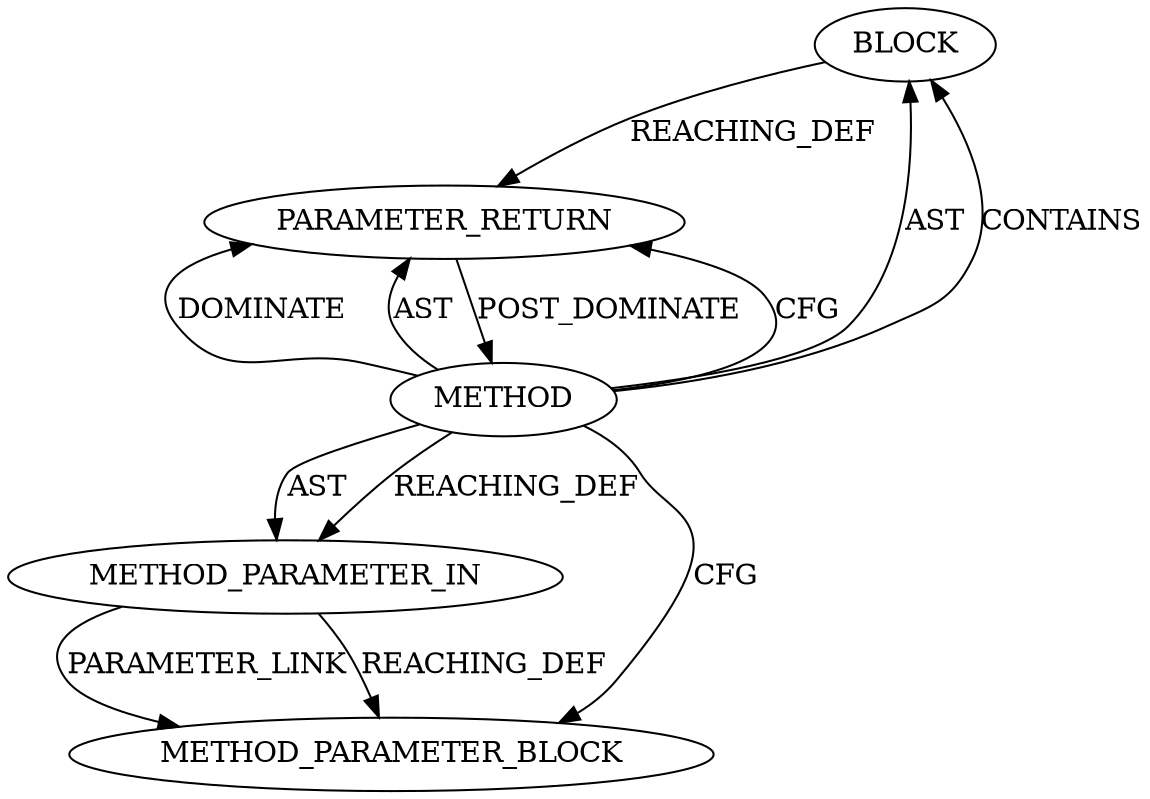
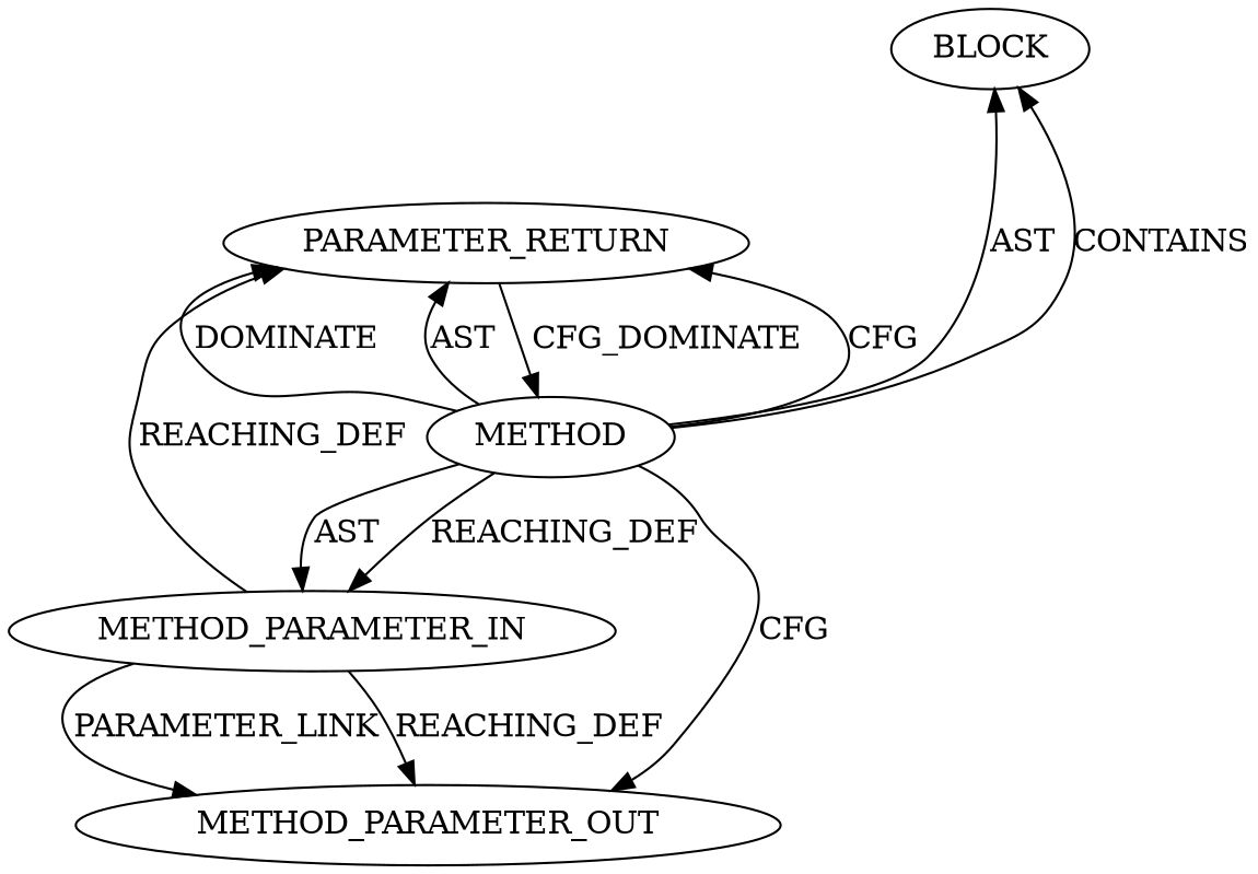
  digraph {
    node [CODE="<empty>" ORDER=1 TYPE_FULL_NAME=ANY EVALUATION_STRATEGY=BY_VALUE]
    n1 [ARGUMENT_INDEX=1 label=BLOCK EVALUATION_STRATEGY=""]
-   n2 [CODE=p1 INDEX=1 IS_VARIADIC=false NAME=p1 label=METHOD_PARAMETER_BLOCK]
+   n2 [CODE=p1 INDEX=1 IS_VARIADIC=false NAME=p1 label=METHOD_PARAMETER_OUT]
    n3 [AST_PARENT_FULL_NAME="<global>" AST_PARENT_TYPE=NAMESPACE_BLOCK FILENAME="<empty>" FULL_NAME=pr_warn IS_EXTERNAL=true NAME=pr_warn ORDER=0 label=METHOD TYPE_FULL_NAME="" EVALUATION_STRATEGY=""]
    n4 [CODE=p1 INDEX=1 IS_VARIADIC=false NAME=p1 label=METHOD_PARAMETER_IN]
    n5 [CODE=RET ORDER=2 label=PARAMETER_RETURN]
    n3 -> n1 [label=AST]
    n3 -> n1 [label=CONTAINS]
    n3 -> n2 [label=CFG]
    n3 -> n4 [label=AST]
    n3 -> n4 [label=REACHING_DEF]
    n3 -> n5 [label=CFG]
    n3 -> n5 [label=DOMINATE]
    n3 -> n5 [label=AST]
    n4 -> n2 [label=PARAMETER_LINK]
    n4 -> n2 [VARIABLE=p1 label=REACHING_DEF]
-   n1 -> n5 [VARIABLE=p1 label=REACHING_DEF]
-   n5 -> n3 [label=POST_DOMINATE]
+   n4 -> n5 [VARIABLE=p1 label=REACHING_DEF]
+   n5 -> n3 [label=CFG_DOMINATE]
  }
